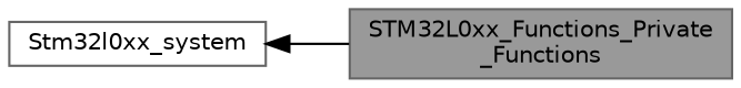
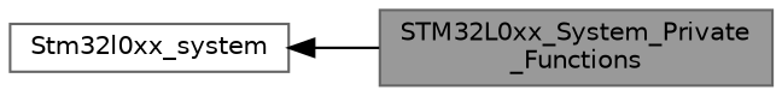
  digraph {
    rankdir=LR
    node [fontname=Helvetica fontsize=10 shape=box style=filled]
-   n1 [color=gray40 fillcolor=grey60 fontcolor=black height=0.2 label="STM32L0xx_Functions_Private\l_Functions" width=0.4]
+   n1 [color=gray40 fillcolor=grey60 fontcolor=black height=0.2 label="STM32L0xx_System_Private\l_Functions" width=0.4]
    n2 [color=grey40 fillcolor=white height=0.2 label=Stm32l0xx_system width=0.4]
    n2 -> n1 [dir=back fontname=Helvetica fontsize=10 labelfontname=Helvetica labelfontsize=10 shape=plaintext style=solid]
  }
